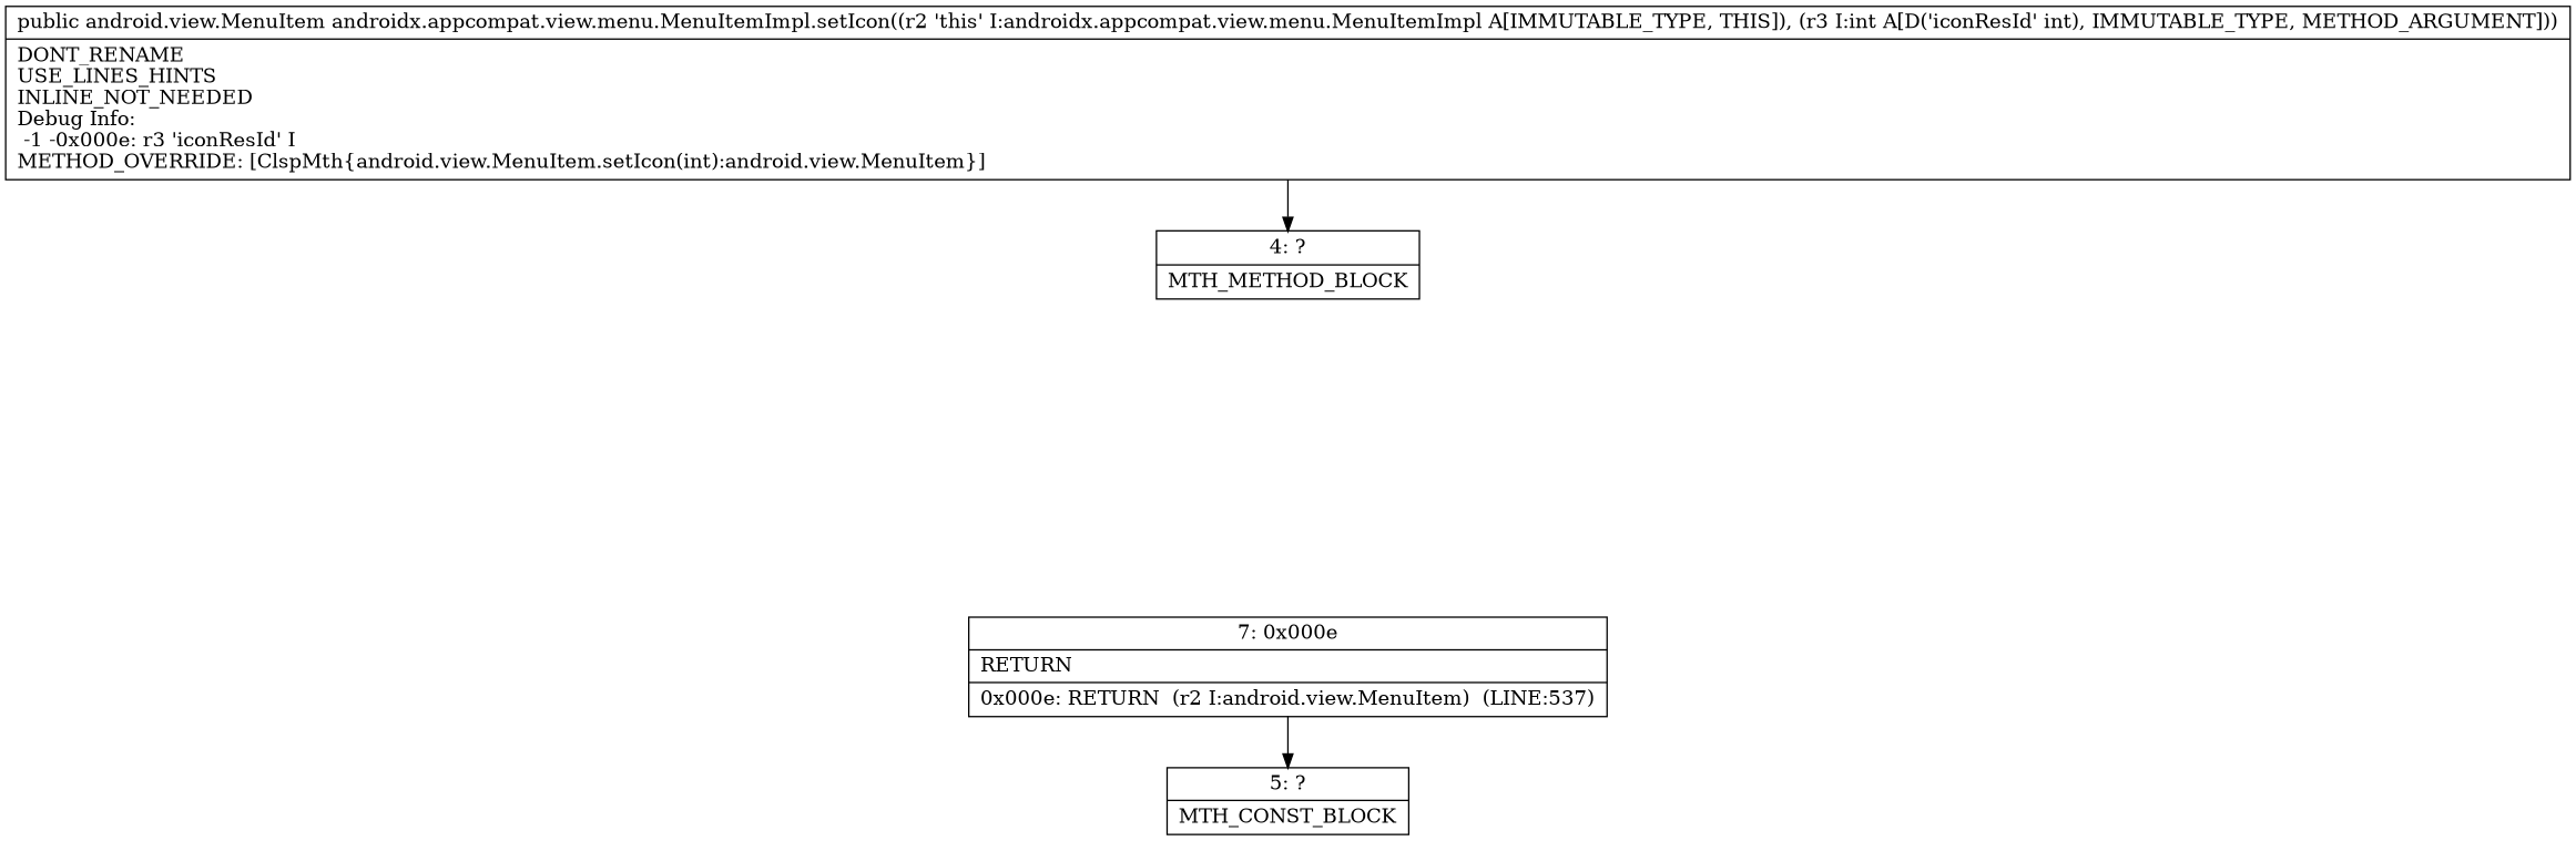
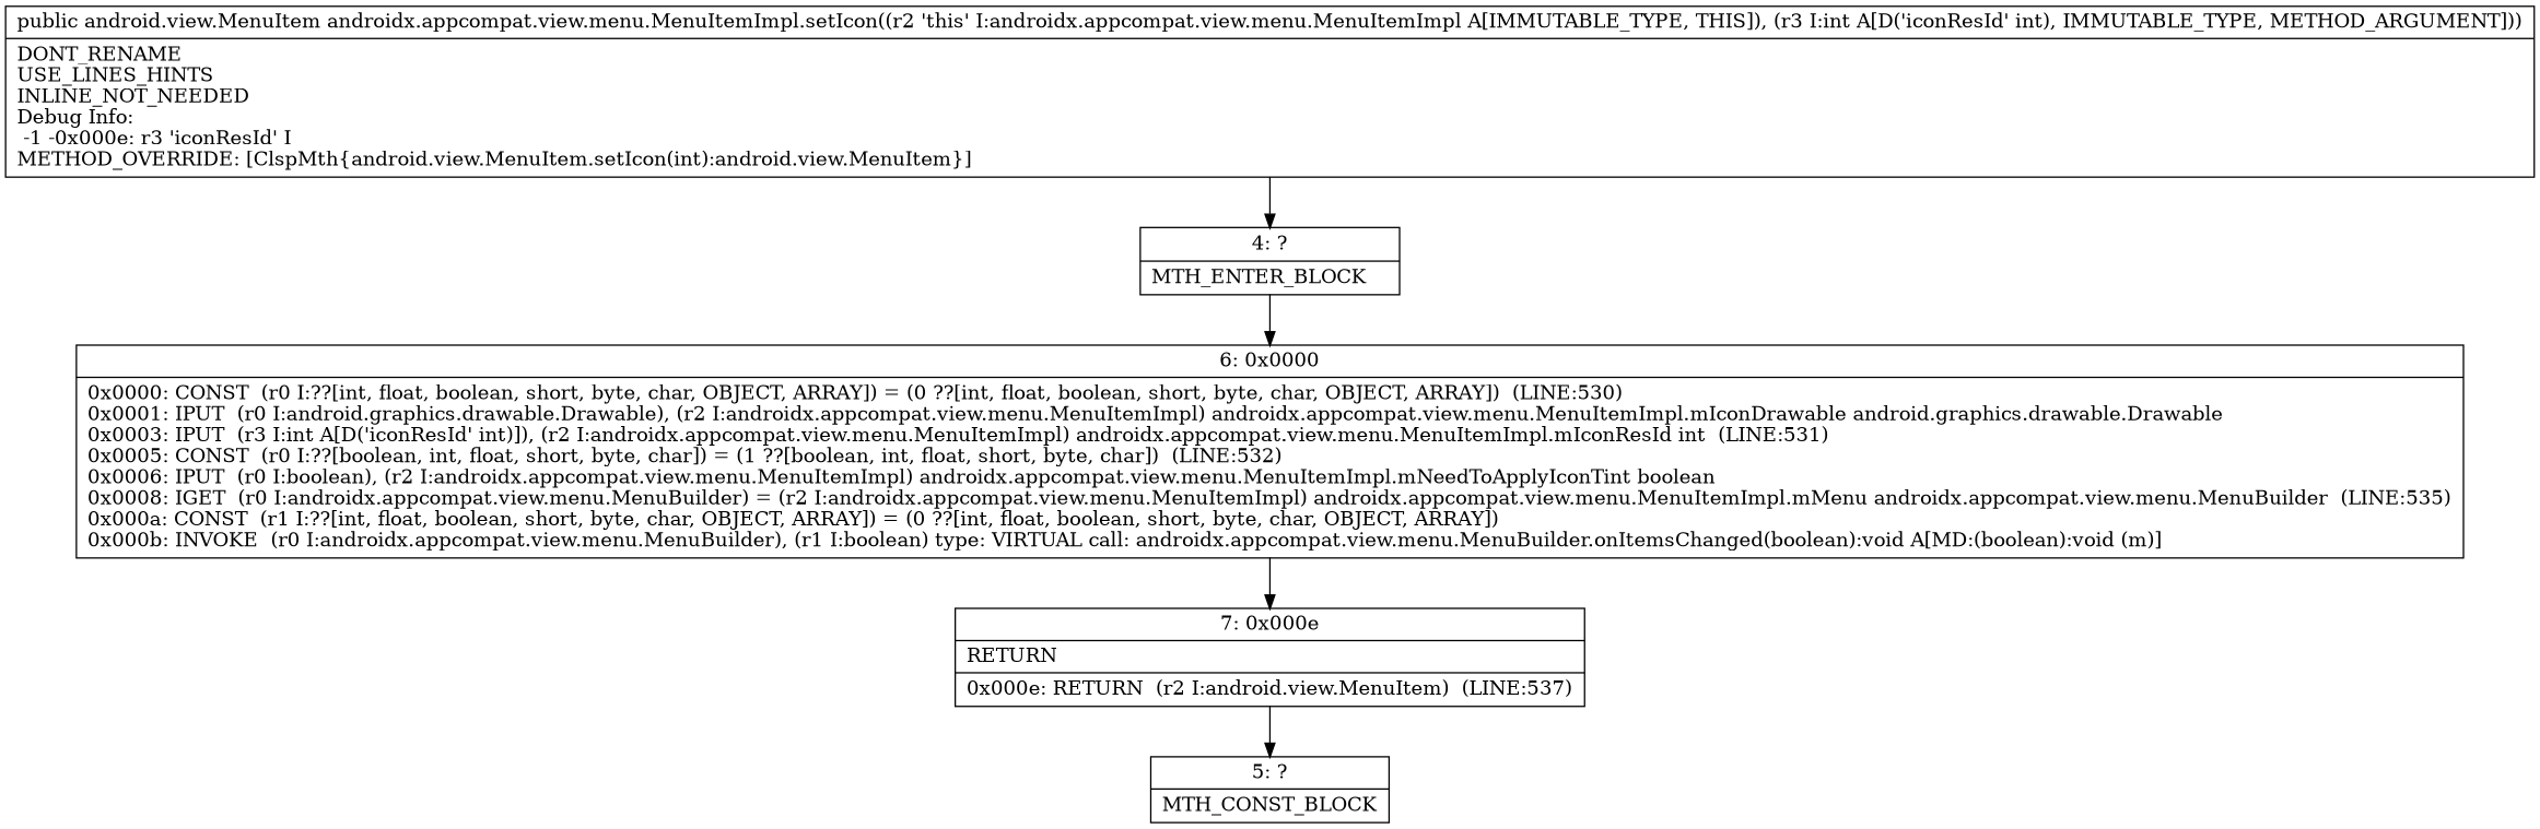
  digraph {
    node [shape=record]
-   n1 [label="{4\:\ ?|MTH_METHOD_BLOCK\l}"]
+   n1 [label="{4\:\ ?|MTH_ENTER_BLOCK\l}"]
+   n2 [label="{6\:\ 0x0000|0x0000: CONST  (r0 I:??[int, float, boolean, short, byte, char, OBJECT, ARRAY]) = (0 ??[int, float, boolean, short, byte, char, OBJECT, ARRAY])  (LINE:530)\l0x0001: IPUT  (r0 I:android.graphics.drawable.Drawable), (r2 I:androidx.appcompat.view.menu.MenuItemImpl) androidx.appcompat.view.menu.MenuItemImpl.mIconDrawable android.graphics.drawable.Drawable \l0x0003: IPUT  (r3 I:int A[D('iconResId' int)]), (r2 I:androidx.appcompat.view.menu.MenuItemImpl) androidx.appcompat.view.menu.MenuItemImpl.mIconResId int  (LINE:531)\l0x0005: CONST  (r0 I:??[boolean, int, float, short, byte, char]) = (1 ??[boolean, int, float, short, byte, char])  (LINE:532)\l0x0006: IPUT  (r0 I:boolean), (r2 I:androidx.appcompat.view.menu.MenuItemImpl) androidx.appcompat.view.menu.MenuItemImpl.mNeedToApplyIconTint boolean \l0x0008: IGET  (r0 I:androidx.appcompat.view.menu.MenuBuilder) = (r2 I:androidx.appcompat.view.menu.MenuItemImpl) androidx.appcompat.view.menu.MenuItemImpl.mMenu androidx.appcompat.view.menu.MenuBuilder  (LINE:535)\l0x000a: CONST  (r1 I:??[int, float, boolean, short, byte, char, OBJECT, ARRAY]) = (0 ??[int, float, boolean, short, byte, char, OBJECT, ARRAY]) \l0x000b: INVOKE  (r0 I:androidx.appcompat.view.menu.MenuBuilder), (r1 I:boolean) type: VIRTUAL call: androidx.appcompat.view.menu.MenuBuilder.onItemsChanged(boolean):void A[MD:(boolean):void (m)]\l}"]
    n3 [label="{7\:\ 0x000e|RETURN\l|0x000e: RETURN  (r2 I:android.view.MenuItem)  (LINE:537)\l}"]
    n4 [label="{5\:\ ?|MTH_CONST_BLOCK\l}"]
    n5 [label="{public android.view.MenuItem androidx.appcompat.view.menu.MenuItemImpl.setIcon((r2 'this' I:androidx.appcompat.view.menu.MenuItemImpl A[IMMUTABLE_TYPE, THIS]), (r3 I:int A[D('iconResId' int), IMMUTABLE_TYPE, METHOD_ARGUMENT]))  | DONT_RENAME\lUSE_LINES_HINTS\lINLINE_NOT_NEEDED\lDebug Info:\l  \-1 \-0x000e: r3 'iconResId' I\lMETHOD_OVERRIDE: [ClspMth\{android.view.MenuItem.setIcon(int):android.view.MenuItem\}]\l}"]
+   n1 -> n2
+   n2 -> n3
    n3 -> n4
    n5 -> n1
  }
